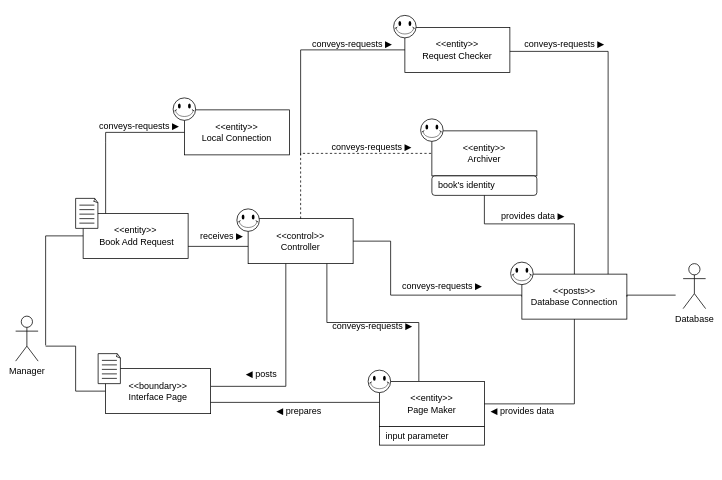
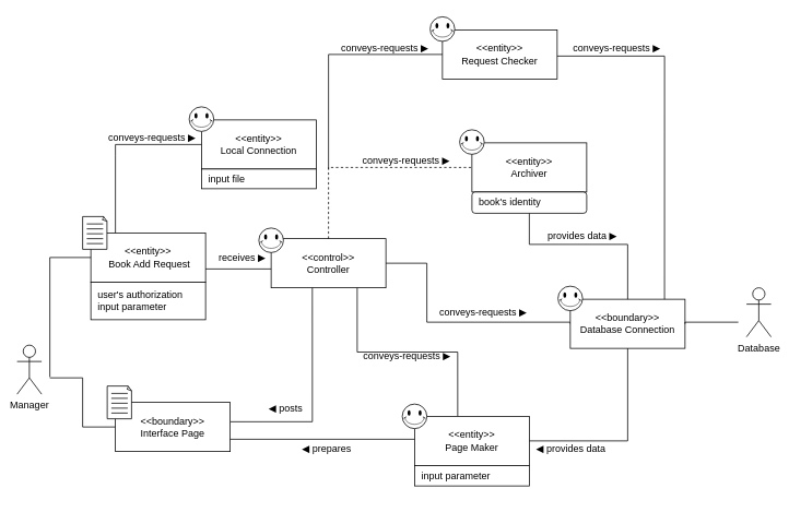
  <mxCell id="0" />
  <mxCell id="1" parent="0" />
  <mxCell id="2" value="Database" style="shape=umlActor;verticalLabelPosition=bottom;verticalAlign=top;html=1;outlineConnect=0;" vertex="1" parent="1"><mxGeometry x="910" y="351" width="30" height="60" as="geometry" /></mxCell>
  <mxCell id="3" style="edgeStyle=orthogonalEdgeStyle;rounded=0;orthogonalLoop=1;jettySize=auto;html=1;exitX=0.359;exitY=0.985;exitDx=0;exitDy=0;entryX=1.003;entryY=0.394;entryDx=0;entryDy=0;entryPerimeter=0;startArrow=none;startFill=0;endArrow=none;endFill=0;exitPerimeter=0;" edge="1" parent="1" source="22" target="13"><mxGeometry relative="1" as="geometry"><Array as="points"><mxPoint x="380" y="515" /></Array></mxGeometry></mxCell>
  <mxCell id="4" style="edgeStyle=orthogonalEdgeStyle;rounded=0;orthogonalLoop=1;jettySize=auto;html=1;exitX=0.5;exitY=1;exitDx=0;exitDy=0;exitPerimeter=0;" edge="1" parent="1"><mxGeometry relative="1" as="geometry"><mxPoint x="195" y="418" as="sourcePoint" /><mxPoint x="195" y="418" as="targetPoint" /></mxGeometry></mxCell>
  <mxCell id="5" style="edgeStyle=orthogonalEdgeStyle;rounded=0;orthogonalLoop=1;jettySize=auto;html=1;exitX=0.5;exitY=1;exitDx=0;exitDy=0;exitPerimeter=0;" edge="1" parent="1"><mxGeometry relative="1" as="geometry"><mxPoint x="195" y="418" as="sourcePoint" /><mxPoint x="195" y="418" as="targetPoint" /></mxGeometry></mxCell>
  <mxCell id="6" style="edgeStyle=orthogonalEdgeStyle;rounded=0;orthogonalLoop=1;jettySize=auto;html=1;exitX=0;exitY=0.5;exitDx=0;exitDy=0;startArrow=none;startFill=0;endArrow=none;endFill=0;" edge="1" parent="1" source="13"><mxGeometry relative="1" as="geometry"><mxPoint x="60" y="461" as="targetPoint" /><Array as="points"><mxPoint x="100" y="521" /><mxPoint x="100" y="461" /></Array></mxGeometry></mxCell>
  <mxCell id="7" value="Manager" style="shape=umlActor;verticalLabelPosition=bottom;verticalAlign=top;html=1;outlineConnect=0;" vertex="1" parent="1"><mxGeometry x="20" y="421" width="30" height="60" as="geometry" /></mxCell>
  <mxCell id="8" value="conveys-requests ▶" style="text;html=1;strokeColor=none;fillColor=none;align=center;verticalAlign=middle;whiteSpace=wrap;rounded=0;rotation=0;" vertex="1" parent="1"><mxGeometry x="431" y="425" width="130" height="20" as="geometry" /></mxCell>
  <mxCell id="9" value="◀ prepares" style="text;html=1;strokeColor=none;fillColor=none;align=center;verticalAlign=middle;whiteSpace=wrap;rounded=0;" vertex="1" parent="1"><mxGeometry x="365" y="538" width="66" height="20" as="geometry" /></mxCell>
  <mxCell id="10" value="conveys-requests ▶" style="text;html=1;strokeColor=none;fillColor=none;align=center;verticalAlign=middle;whiteSpace=wrap;rounded=0;rotation=0;" vertex="1" parent="1"><mxGeometry x="524" y="371" width="130" height="20" as="geometry" /></mxCell>
  <mxCell id="11" value="◀ posts" style="text;html=1;strokeColor=none;fillColor=none;align=center;verticalAlign=middle;whiteSpace=wrap;rounded=0;" vertex="1" parent="1"><mxGeometry x="315" y="488" width="66" height="20" as="geometry" /></mxCell>
  <mxCell id="12" value="" style="group" vertex="1" connectable="0" parent="1"><mxGeometry x="130" y="471" width="150" height="80" as="geometry" /></mxCell>
  <mxCell id="13" value="&amp;lt;&amp;lt;boundary&amp;gt;&amp;gt;&lt;br&gt;Interface Page" style="rounded=0;whiteSpace=wrap;html=1;" vertex="1" parent="12"><mxGeometry x="10" y="20" width="140" height="60" as="geometry" /></mxCell>
  <mxCell id="14" value="" style="group" vertex="1" connectable="0" parent="12"><mxGeometry width="30" height="40" as="geometry" /></mxCell>
  <mxCell id="15" value="" style="whiteSpace=wrap;html=1;shape=mxgraph.basic.document" vertex="1" parent="14"><mxGeometry width="30" height="40" as="geometry" /></mxCell>
  <mxCell id="16" value="" style="endArrow=none;html=1;" edge="1" parent="14"><mxGeometry width="50" height="50" relative="1" as="geometry"><mxPoint x="5" y="9" as="sourcePoint" /><mxPoint x="25" y="9" as="targetPoint" /></mxGeometry></mxCell>
  <mxCell id="17" value="" style="endArrow=none;html=1;" edge="1" parent="14"><mxGeometry width="50" height="50" relative="1" as="geometry"><mxPoint x="5" y="15" as="sourcePoint" /><mxPoint x="25" y="15" as="targetPoint" /></mxGeometry></mxCell>
  <mxCell id="18" value="" style="endArrow=none;html=1;" edge="1" parent="14"><mxGeometry width="50" height="50" relative="1" as="geometry"><mxPoint x="5" y="21" as="sourcePoint" /><mxPoint x="25" y="21" as="targetPoint" /></mxGeometry></mxCell>
  <mxCell id="19" value="" style="endArrow=none;html=1;" edge="1" parent="14"><mxGeometry width="50" height="50" relative="1" as="geometry"><mxPoint x="5" y="27" as="sourcePoint" /><mxPoint x="25" y="27" as="targetPoint" /></mxGeometry></mxCell>
  <mxCell id="20" value="" style="endArrow=none;html=1;" edge="1" parent="14"><mxGeometry width="50" height="50" relative="1" as="geometry"><mxPoint x="5" y="33" as="sourcePoint" /><mxPoint x="25" y="33" as="targetPoint" /></mxGeometry></mxCell>
  <mxCell id="21" value="" style="group" vertex="1" connectable="0" parent="1"><mxGeometry x="315" y="278" width="155" height="73" as="geometry" /></mxCell>
  <mxCell id="22" value="&amp;lt;&amp;lt;control&amp;gt;&amp;gt;&lt;br&gt;Controller" style="rounded=0;whiteSpace=wrap;html=1;" vertex="1" parent="21"><mxGeometry x="15" y="13" width="140" height="60" as="geometry" /></mxCell>
  <mxCell id="23" value="" style="verticalLabelPosition=bottom;verticalAlign=top;html=1;shape=mxgraph.basic.smiley" vertex="1" parent="21"><mxGeometry width="30" height="30" as="geometry" /></mxCell>
  <mxCell id="24" style="edgeStyle=orthogonalEdgeStyle;rounded=0;orthogonalLoop=1;jettySize=auto;html=1;exitX=1;exitY=0.5;exitDx=0;exitDy=0;entryX=0;entryY=0.5;entryDx=0;entryDy=0;endArrow=none;endFill=0;" edge="1" parent="1" source="22" target="33"><mxGeometry relative="1" as="geometry"><Array as="points"><mxPoint x="520" y="321" /><mxPoint x="520" y="393" /></Array></mxGeometry></mxCell>
  <mxCell id="25" style="edgeStyle=orthogonalEdgeStyle;rounded=0;orthogonalLoop=1;jettySize=auto;html=1;exitX=0.75;exitY=1;exitDx=0;exitDy=0;entryX=0.376;entryY=0;entryDx=0;entryDy=0;entryPerimeter=0;endArrow=none;endFill=0;" edge="1" parent="1" source="22" target="29"><mxGeometry relative="1" as="geometry" /></mxCell>
  <mxCell id="26" value="◀ provides data" style="text;html=1;strokeColor=none;fillColor=none;align=center;verticalAlign=middle;whiteSpace=wrap;rounded=0;rotation=0;" vertex="1" parent="1"><mxGeometry x="631" y="538" width="130" height="20" as="geometry" /></mxCell>
  <mxCell id="27" value="" style="group" vertex="1" connectable="0" parent="1"><mxGeometry x="490" y="493" width="160" height="125" as="geometry" /></mxCell>
  <mxCell id="28" value="" style="group" vertex="1" connectable="0" parent="27"><mxGeometry width="155" height="75" as="geometry" /></mxCell>
  <mxCell id="29" value="&amp;lt;&amp;lt;entity&amp;gt;&amp;gt;&lt;br&gt;Page Maker" style="rounded=0;whiteSpace=wrap;html=1;" vertex="1" parent="28"><mxGeometry x="15" y="15" width="140" height="60" as="geometry" /></mxCell>
  <mxCell id="30" value="" style="verticalLabelPosition=bottom;verticalAlign=top;html=1;shape=mxgraph.basic.smiley" vertex="1" parent="28"><mxGeometry width="30" height="30" as="geometry" /></mxCell>
  <mxCell id="31" value="&amp;nbsp; input parameter" style="rounded=0;whiteSpace=wrap;html=1;align=left;" vertex="1" parent="27"><mxGeometry x="15" y="75" width="140" height="25" as="geometry" /></mxCell>
  <mxCell id="32" value="" style="group" vertex="1" connectable="0" parent="1"><mxGeometry x="680" y="349" width="155" height="76" as="geometry" /></mxCell>
- <mxCell id="33" value="&amp;lt;&amp;lt;posts&amp;gt;&amp;gt;&lt;br&gt;Database Connection" style="rounded=0;whiteSpace=wrap;html=1;" vertex="1" parent="32"><mxGeometry x="15" y="16" width="140" height="60" as="geometry" /></mxCell>
+ <mxCell id="33" value="&amp;lt;&amp;lt;boundary&amp;gt;&amp;gt;&lt;br&gt;Database Connection" style="rounded=0;whiteSpace=wrap;html=1;" vertex="1" parent="32"><mxGeometry x="15" y="16" width="140" height="60" as="geometry" /></mxCell>
  <mxCell id="34" value="" style="verticalLabelPosition=bottom;verticalAlign=top;html=1;shape=mxgraph.basic.smiley" vertex="1" parent="32"><mxGeometry width="30" height="30" as="geometry" /></mxCell>
  <mxCell id="35" style="edgeStyle=orthogonalEdgeStyle;rounded=0;orthogonalLoop=1;jettySize=auto;html=1;exitX=1;exitY=0.75;exitDx=0;exitDy=0;endArrow=none;endFill=0;" edge="1" parent="1" source="13"><mxGeometry relative="1" as="geometry"><mxPoint x="505" y="536" as="targetPoint" /><Array as="points"><mxPoint x="505" y="536" /></Array></mxGeometry></mxCell>
  <mxCell id="36" style="edgeStyle=orthogonalEdgeStyle;rounded=0;orthogonalLoop=1;jettySize=auto;html=1;exitX=0.5;exitY=1;exitDx=0;exitDy=0;entryX=1;entryY=0.5;entryDx=0;entryDy=0;endArrow=none;endFill=0;" edge="1" parent="1" source="33" target="29"><mxGeometry relative="1" as="geometry" /></mxCell>
  <mxCell id="37" style="edgeStyle=orthogonalEdgeStyle;rounded=0;orthogonalLoop=1;jettySize=auto;html=1;exitX=1;exitY=0.5;exitDx=0;exitDy=0;endArrow=none;endFill=0;" edge="1" parent="1" source="33"><mxGeometry relative="1" as="geometry"><mxPoint x="900" y="393" as="targetPoint" /><Array as="points"><mxPoint x="835" y="393" /></Array></mxGeometry></mxCell>
  <mxCell id="38" value="" style="group" vertex="1" connectable="0" parent="1"><mxGeometry x="560" y="158" width="155" height="76" as="geometry" /></mxCell>
  <mxCell id="39" value="&amp;lt;&amp;lt;entity&amp;gt;&amp;gt;&lt;br&gt;Archiver" style="rounded=0;whiteSpace=wrap;html=1;" vertex="1" parent="38"><mxGeometry x="15" y="16" width="140" height="60" as="geometry" /></mxCell>
  <mxCell id="40" value="" style="verticalLabelPosition=bottom;verticalAlign=top;html=1;shape=mxgraph.basic.smiley" vertex="1" parent="38"><mxGeometry width="30" height="30" as="geometry" /></mxCell>
  <mxCell id="41" value="" style="endArrow=none;html=1;entryX=0.5;entryY=1;entryDx=0;entryDy=0;exitX=0.5;exitY=0;exitDx=0;exitDy=0;rounded=0;startArrow=none;" edge="1" parent="1" source="71" target="39"><mxGeometry width="50" height="50" relative="1" as="geometry"><mxPoint x="697.5" y="351" as="sourcePoint" /><mxPoint x="747.5" y="301" as="targetPoint" /><Array as="points" /></mxGeometry></mxCell>
  <mxCell id="42" value="provides data ▶" style="text;html=1;strokeColor=none;fillColor=none;align=center;verticalAlign=middle;whiteSpace=wrap;rounded=0;rotation=0;" vertex="1" parent="1"><mxGeometry x="645" y="278" width="130" height="20" as="geometry" /></mxCell>
  <mxCell id="43" value="" style="endArrow=none;html=1;exitX=0.5;exitY=0;exitDx=0;exitDy=0;entryX=0;entryY=0.5;entryDx=0;entryDy=0;rounded=0;dashed=1;" edge="1" parent="1" source="22" target="39"><mxGeometry width="50" height="50" relative="1" as="geometry"><mxPoint x="400" y="288" as="sourcePoint" /><mxPoint x="444" y="238" as="targetPoint" /><Array as="points"><mxPoint x="400" y="204" /></Array></mxGeometry></mxCell>
  <mxCell id="44" value="conveys-requests ▶" style="text;html=1;strokeColor=none;fillColor=none;align=center;verticalAlign=middle;whiteSpace=wrap;rounded=0;rotation=0;" vertex="1" parent="1"><mxGeometry x="430" y="186" width="130" height="20" as="geometry" /></mxCell>
  <mxCell id="45" value="" style="group" vertex="1" connectable="0" parent="1"><mxGeometry x="100" y="264" width="260" height="80" as="geometry" /></mxCell>
  <mxCell id="46" value="&amp;lt;&amp;lt;entity&amp;gt;&amp;gt;&lt;br&gt;&amp;nbsp;Book Add Request" style="rounded=0;whiteSpace=wrap;html=1;" vertex="1" parent="45"><mxGeometry x="10" y="20" width="140" height="60" as="geometry" /></mxCell>
  <mxCell id="47" value="" style="group" vertex="1" connectable="0" parent="45"><mxGeometry width="30" height="40" as="geometry" /></mxCell>
  <mxCell id="48" value="" style="whiteSpace=wrap;html=1;shape=mxgraph.basic.document" vertex="1" parent="47"><mxGeometry width="30" height="40" as="geometry" /></mxCell>
  <mxCell id="49" value="" style="endArrow=none;html=1;" edge="1" parent="47"><mxGeometry width="50" height="50" relative="1" as="geometry"><mxPoint x="5" y="9" as="sourcePoint" /><mxPoint x="25" y="9" as="targetPoint" /></mxGeometry></mxCell>
  <mxCell id="50" value="" style="endArrow=none;html=1;" edge="1" parent="47"><mxGeometry width="50" height="50" relative="1" as="geometry"><mxPoint x="5" y="15" as="sourcePoint" /><mxPoint x="25" y="15" as="targetPoint" /></mxGeometry></mxCell>
  <mxCell id="51" value="" style="endArrow=none;html=1;" edge="1" parent="47"><mxGeometry width="50" height="50" relative="1" as="geometry"><mxPoint x="5" y="21" as="sourcePoint" /><mxPoint x="25" y="21" as="targetPoint" /></mxGeometry></mxCell>
  <mxCell id="52" value="" style="endArrow=none;html=1;" edge="1" parent="47"><mxGeometry width="50" height="50" relative="1" as="geometry"><mxPoint x="5" y="27" as="sourcePoint" /><mxPoint x="25" y="27" as="targetPoint" /></mxGeometry></mxCell>
  <mxCell id="53" value="" style="endArrow=none;html=1;" edge="1" parent="47"><mxGeometry width="50" height="50" relative="1" as="geometry"><mxPoint x="5" y="33" as="sourcePoint" /><mxPoint x="25" y="33" as="targetPoint" /></mxGeometry></mxCell>
  <mxCell id="54" value="receives ▶" style="text;html=1;strokeColor=none;fillColor=none;align=center;verticalAlign=middle;whiteSpace=wrap;rounded=0;rotation=0;" vertex="1" parent="45"><mxGeometry x="130" y="40.5" width="130" height="20" as="geometry" /></mxCell>
+ <mxCell id="55" value="&amp;nbsp; user's authorization&lt;br&gt;&amp;nbsp; input parameter" style="rounded=0;whiteSpace=wrap;html=1;align=left;" vertex="1" parent="1"><mxGeometry x="110" y="344" width="140" height="46" as="geometry" /></mxCell>
  <mxCell id="56" value="" style="endArrow=none;html=1;entryX=0;entryY=0.5;entryDx=0;entryDy=0;rounded=0;" edge="1" parent="1" target="46"><mxGeometry width="50" height="50" relative="1" as="geometry"><mxPoint x="60" y="460" as="sourcePoint" /><mxPoint x="110" y="410" as="targetPoint" /><Array as="points"><mxPoint x="60" y="314" /></Array></mxGeometry></mxCell>
  <mxCell id="57" value="" style="endArrow=none;html=1;" edge="1" parent="1"><mxGeometry width="50" height="50" relative="1" as="geometry"><mxPoint x="250" y="328" as="sourcePoint" /><mxPoint x="330" y="328" as="targetPoint" /></mxGeometry></mxCell>
  <mxCell id="58" value="" style="group" vertex="1" connectable="0" parent="1"><mxGeometry x="230" y="130" width="155" height="76" as="geometry" /></mxCell>
  <mxCell id="59" value="&amp;lt;&amp;lt;entity&amp;gt;&amp;gt;&lt;br&gt;Local Connection" style="rounded=0;whiteSpace=wrap;html=1;" vertex="1" parent="58"><mxGeometry x="15" y="16" width="140" height="60" as="geometry" /></mxCell>
  <mxCell id="60" value="" style="verticalLabelPosition=bottom;verticalAlign=top;html=1;shape=mxgraph.basic.smiley" vertex="1" parent="58"><mxGeometry width="30" height="30" as="geometry" /></mxCell>
  <mxCell id="61" value="" style="endArrow=none;html=1;entryX=0;entryY=0.5;entryDx=0;entryDy=0;rounded=0;" edge="1" parent="1" target="59"><mxGeometry width="50" height="50" relative="1" as="geometry"><mxPoint x="140" y="284" as="sourcePoint" /><mxPoint x="190" y="234" as="targetPoint" /><Array as="points"><mxPoint x="140" y="190" /><mxPoint x="140" y="176" /></Array></mxGeometry></mxCell>
  <mxCell id="62" value="conveys-requests ▶" style="text;html=1;strokeColor=none;fillColor=none;align=center;verticalAlign=middle;whiteSpace=wrap;rounded=0;rotation=0;" vertex="1" parent="1"><mxGeometry x="120" y="158" width="130" height="20" as="geometry" /></mxCell>
  <mxCell id="63" value="" style="group" vertex="1" connectable="0" parent="1"><mxGeometry x="524" y="20" width="155" height="76" as="geometry" /></mxCell>
  <mxCell id="64" value="&amp;lt;&amp;lt;entity&amp;gt;&amp;gt;&lt;br&gt;Request Checker" style="rounded=0;whiteSpace=wrap;html=1;" vertex="1" parent="63"><mxGeometry x="15" y="16" width="140" height="60" as="geometry" /></mxCell>
  <mxCell id="65" value="" style="verticalLabelPosition=bottom;verticalAlign=top;html=1;shape=mxgraph.basic.smiley" vertex="1" parent="63"><mxGeometry width="30" height="30" as="geometry" /></mxCell>
  <mxCell id="66" value="" style="endArrow=none;html=1;entryX=0;entryY=0.5;entryDx=0;entryDy=0;rounded=0;" edge="1" parent="1" target="64"><mxGeometry width="50" height="50" relative="1" as="geometry"><mxPoint x="400" y="206" as="sourcePoint" /><mxPoint x="400" y="90" as="targetPoint" /><Array as="points"><mxPoint x="400" y="66" /></Array></mxGeometry></mxCell>
  <mxCell id="67" value="conveys-requests ▶" style="text;html=1;strokeColor=none;fillColor=none;align=center;verticalAlign=middle;whiteSpace=wrap;rounded=0;rotation=0;" vertex="1" parent="1"><mxGeometry x="404" y="48" width="130" height="20" as="geometry" /></mxCell>
  <mxCell id="68" value="" style="endArrow=none;html=1;rounded=0;entryX=0.821;entryY=0;entryDx=0;entryDy=0;entryPerimeter=0;" edge="1" parent="1" target="33"><mxGeometry width="50" height="50" relative="1" as="geometry"><mxPoint x="679" y="68" as="sourcePoint" /><mxPoint x="810" y="350" as="targetPoint" /><Array as="points"><mxPoint x="810" y="68" /></Array></mxGeometry></mxCell>
  <mxCell id="69" value="conveys-requests ▶" style="text;html=1;strokeColor=none;fillColor=none;align=center;verticalAlign=middle;whiteSpace=wrap;rounded=0;rotation=0;" vertex="1" parent="1"><mxGeometry x="687" y="48" width="130" height="20" as="geometry" /></mxCell>
+ <mxCell id="70" value="&amp;nbsp; input file" style="rounded=0;whiteSpace=wrap;html=1;align=left;" vertex="1" parent="1"><mxGeometry x="245" y="206" width="140" height="24" as="geometry" /></mxCell>
  <mxCell id="71" value="&amp;nbsp; book's identity" style="whiteSpace=wrap;html=1;align=left;rounded=1;" vertex="1" parent="1"><mxGeometry x="575" y="234" width="140" height="26" as="geometry" /></mxCell>
  <mxCell id="72" value="" style="endArrow=none;html=1;entryX=0.5;entryY=1;entryDx=0;entryDy=0;exitX=0.5;exitY=0;exitDx=0;exitDy=0;rounded=0;" edge="1" parent="1" source="33" target="71"><mxGeometry width="50" height="50" relative="1" as="geometry"><mxPoint x="765" y="365" as="sourcePoint" /><mxPoint x="645" y="234" as="targetPoint" /><Array as="points"><mxPoint x="765" y="298" /><mxPoint x="645" y="298" /></Array></mxGeometry></mxCell>
